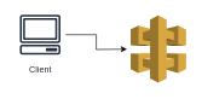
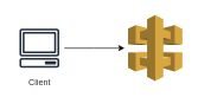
  <mxCell id="0" />
  <mxCell id="1" parent="0" />
  <mxCell id="2" value="" style="edgeStyle=orthogonalEdgeStyle;rounded=0;orthogonalLoop=1;jettySize=auto;html=1;" edge="1" parent="1" source="3"><mxGeometry relative="1" as="geometry"><mxPoint x="175" y="67" as="targetPoint" /></mxGeometry></mxCell>
- <mxCell id="3" value="Client" style="sketch=0;outlineConnect=0;fontColor=#232F3E;gradientColor=none;strokeColor=#232F3E;fillColor=#ffffff;dashed=0;verticalLabelPosition=bottom;verticalAlign=top;align=center;html=1;fontSize=12;fontStyle=0;aspect=fixed;shape=mxgraph.aws4.resourceIcon;resIcon=mxgraph.aws4.client;" vertex="1" parent="1"><mxGeometry x="20" y="12" width="70" height="70" as="geometry" /></mxCell>
+ <mxCell id="3" value="Client" style="sketch=0;outlineConnect=0;fontColor=#232F3E;gradientColor=none;strokeColor=#232F3E;fillColor=#ffffff;dashed=0;verticalLabelPosition=bottom;verticalAlign=top;align=center;html=1;fontSize=12;fontStyle=0;aspect=fixed;shape=mxgraph.aws4.resourceIcon;resIcon=mxgraph.aws4.client;" vertex="1" parent="1"><mxGeometry x="20" y="32" width="70" height="70" as="geometry" /></mxCell>
  <mxCell id="4" value="" style="outlineConnect=0;dashed=0;verticalLabelPosition=bottom;verticalAlign=top;align=center;html=1;shape=mxgraph.aws3.api_gateway;fillColor=#D9A741;gradientColor=none;" vertex="1" parent="1"><mxGeometry x="180" y="20.5" width="76.5" height="93" as="geometry" /></mxCell>
